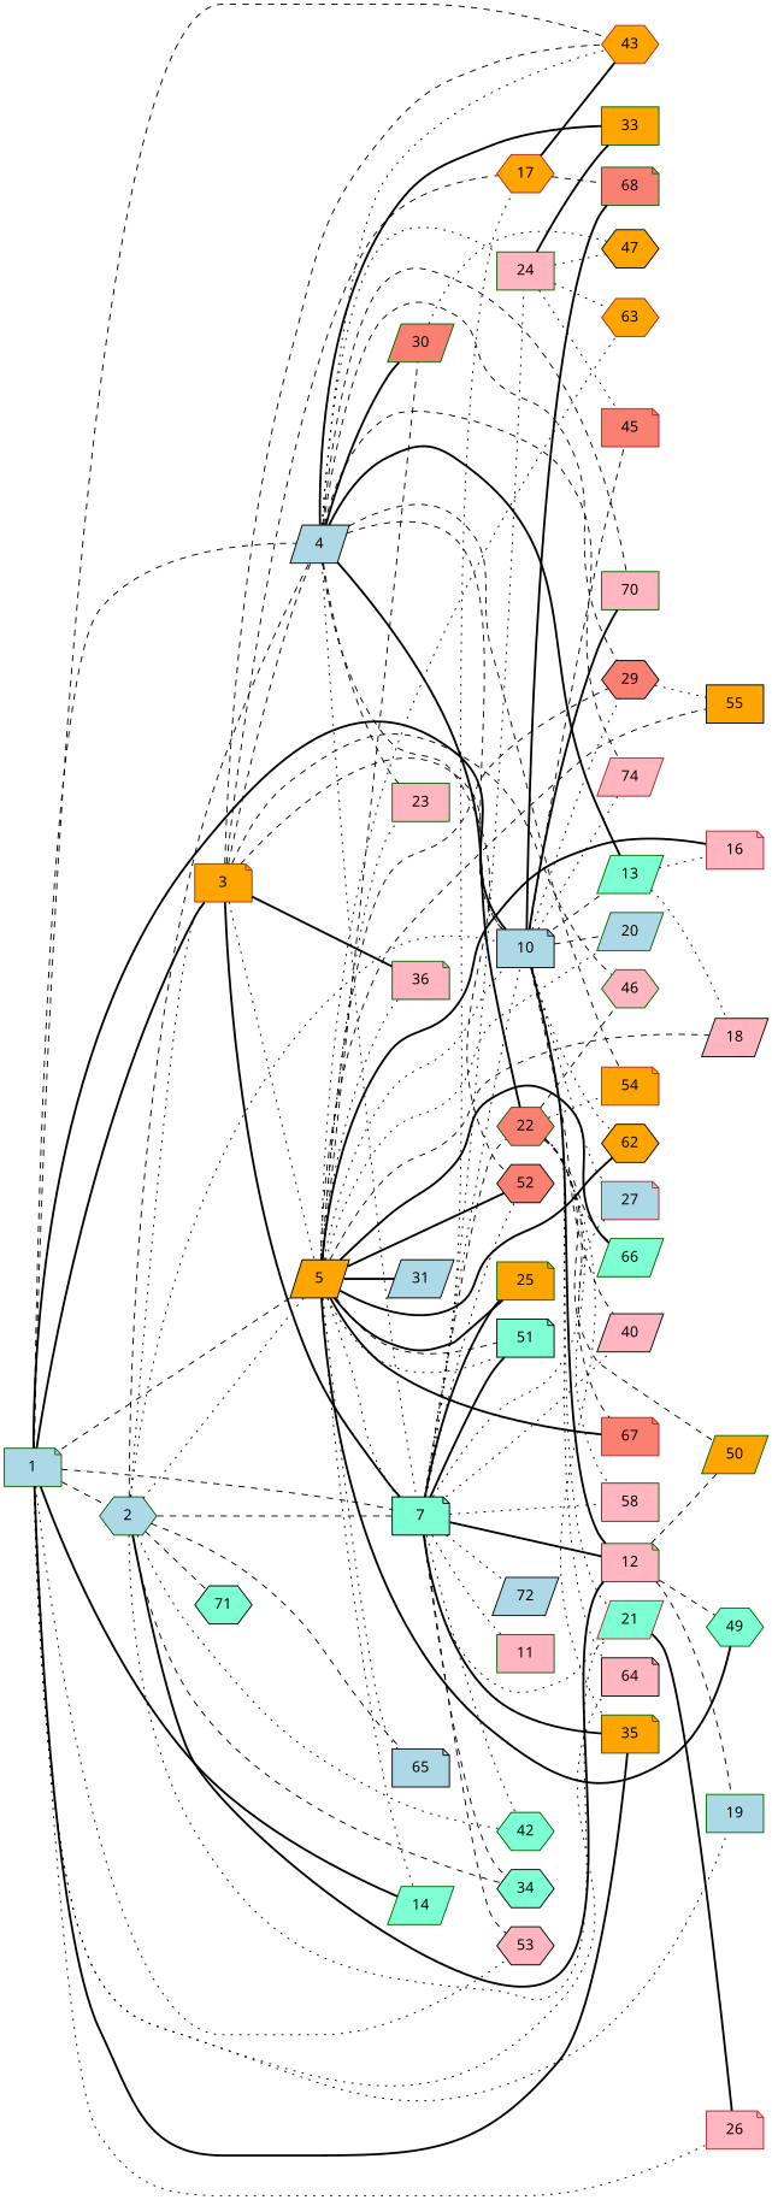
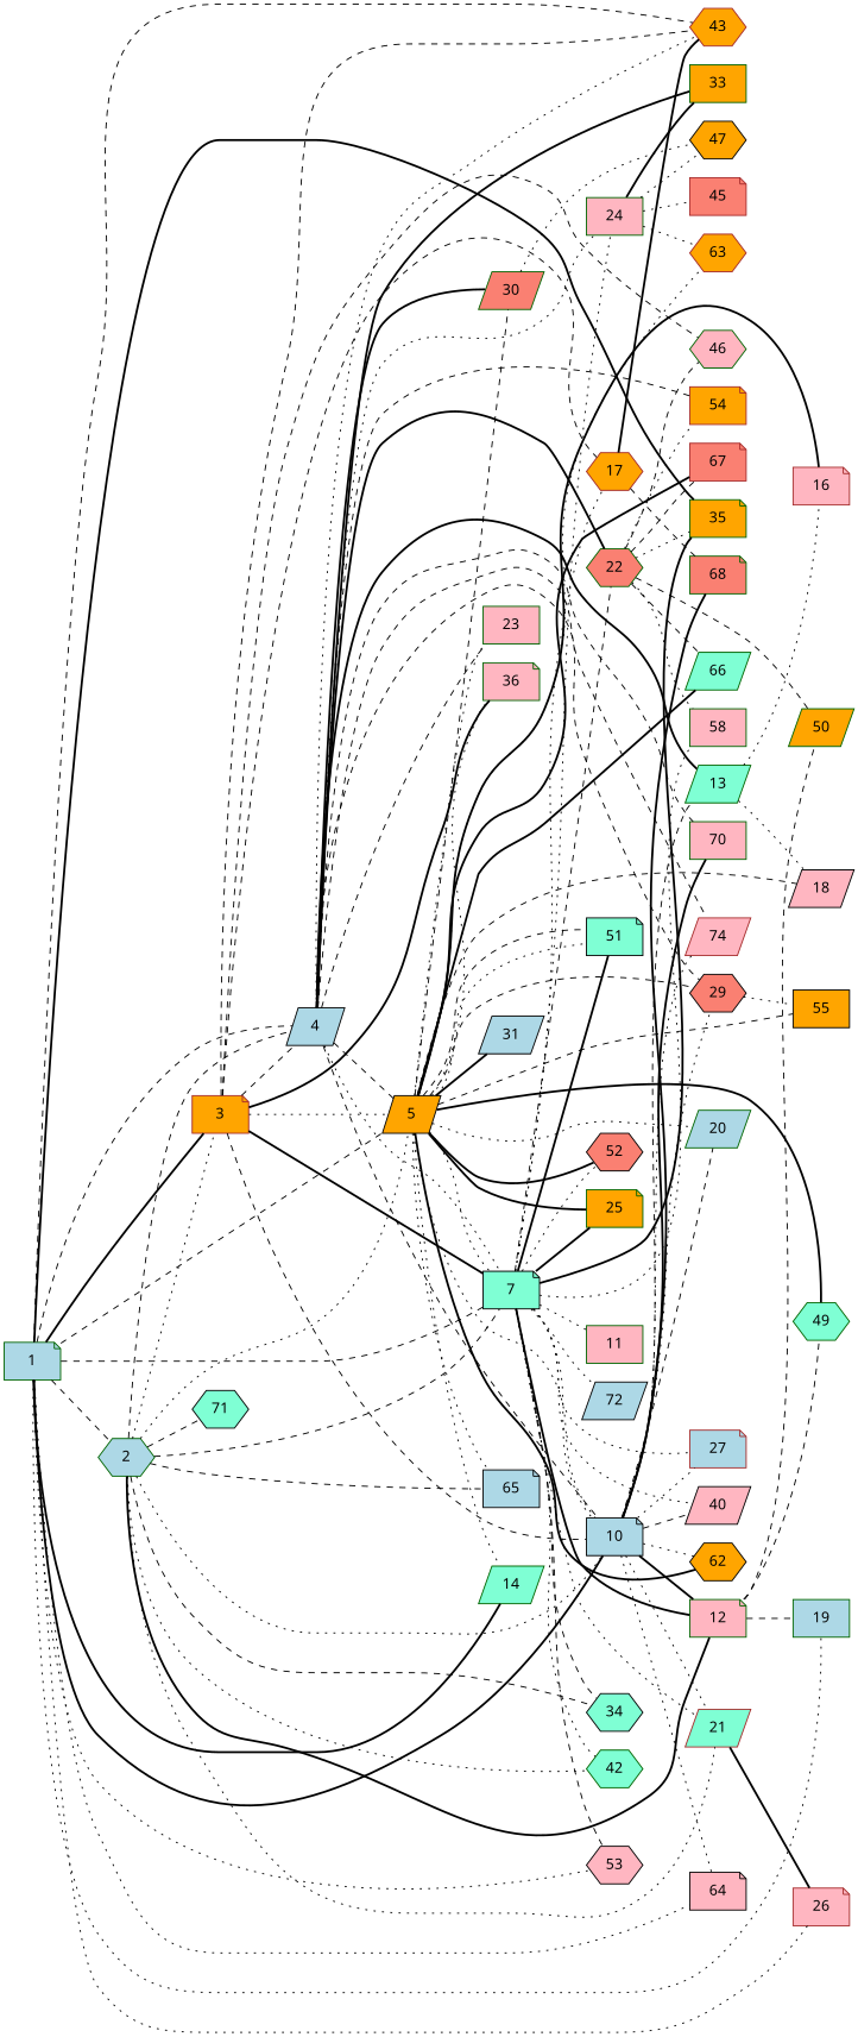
  graph {
    fontname="Noto Sans"
    rankdir=LR
    node [color=darkgreen fillcolor=lightpink fontname="Noto Sans" shape=note style=filled]
    edge [fontname="Noto Sans" style=dotted]
    1 [fillcolor=lightblue super="+48"]
    2 [fillcolor=lightblue shape=hexagon super="+15"]
    3 [color=brown fillcolor=orange super="+57"]
    4 [color=black fillcolor=lightblue shape=parallelogram super="+6"]
    5 [color=black fillcolor=orange shape=parallelogram super="+8"]
    7 [color=black fillcolor=aquamarine super="+9"]
    10 [color=black fillcolor=lightblue super="+28"]
    14 [fillcolor=aquamarine shape=parallelogram]
    19 [fillcolor=lightblue shape=box]
    26 [color=brown]
    35 [fillcolor=orange super="+39"]
    43 [color=brown fillcolor=orange shape=hexagon]
    53 [color=black shape=hexagon]
    64 [color=black]
    12 [super="+60"]
    21 [color=brown fillcolor=aquamarine shape=parallelogram super="+61"]
    34 [color=black fillcolor=aquamarine shape=hexagon]
    42 [fillcolor=aquamarine shape=hexagon]
    65 [color=black fillcolor=lightblue]
    71 [color=black fillcolor=aquamarine shape=hexagon]
    17 [color=brown fillcolor=orange shape=hexagon super="+69"]
    36
    46 [shape=hexagon]
    13 [fillcolor=aquamarine shape=parallelogram]
    22 [fillcolor=salmon shape=hexagon super="+38"]
    23 [shape=box]
    24 [shape=box super="+32"]
    29 [color=black fillcolor=salmon shape=hexagon super="+37"]
    30 [fillcolor=salmon shape=parallelogram]
    33 [fillcolor=orange shape=box]
    54 [color=brown fillcolor=orange]
    70 [shape=box]
    74 [color=brown shape=parallelogram]
    16 [color=brown]
    18 [color=black shape=parallelogram super="+59"]
    20 [fillcolor=lightblue shape=parallelogram super="+41"]
    25 [fillcolor=orange]
    31 [color=black fillcolor=lightblue shape=parallelogram super="+56"]
    49 [fillcolor=aquamarine shape=hexagon]
    51 [color=black fillcolor=aquamarine super="+75"]
    52 [color=black fillcolor=salmon shape=hexagon]
    55 [color=black fillcolor=orange shape=box]
    62 [color=black fillcolor=orange shape=hexagon]
    63 [color=brown fillcolor=orange shape=hexagon]
    66 [fillcolor=aquamarine shape=parallelogram]
    67 [color=brown fillcolor=salmon]
    11 [shape=box]
    27 [color=brown fillcolor=lightblue]
    40 [color=black shape=parallelogram]
    58 [shape=box]
    72 [color=black fillcolor=lightblue shape=parallelogram]
    45 [color=brown fillcolor=salmon]
    68 [fillcolor=salmon]
    50 [fillcolor=orange shape=parallelogram]
    47 [color=black fillcolor=orange shape=hexagon]
    1 -- 2 [style=dashed]
    1 -- 3 [style=bold]
    1 -- 4 [style=dashed weight=2]
    1 -- 5 [style=dashed weight=2]
    1 -- 7 [style=dashed weight=2]
    1 -- 10 [style=bold]
    1 -- 14 [style=bold]
    1 -- 19
    1 -- 26
    1 -- 35 [style=bold]
    1 -- 43 [style=dashed weight=2]
    1 -- 53
    1 -- 64
    2 -- 3
    2 -- 4 [style=dashed weight=2]
    2 -- 5 [weight=2]
    2 -- 7 [style=dashed weight=2]
    2 -- 10 [weight=2]
    2 -- 12 [style=bold weight=2]
    2 -- 21
    2 -- 34 [style=dashed]
    2 -- 42
    2 -- 65 [style=dashed]
    2 -- 71 [style=dashed]
    3 -- 4 [style=dashed weight=2]
    3 -- 5 [weight=2]
    3 -- 7 [style=bold weight=2]
    3 -- 10 [style=dashed]
    3 -- 43 [style=dashed]
    3 -- 17 [style=dashed]
    3 -- 36 [style=bold]
    3 -- 46 [style=dashed]
-   4 -- 52 [style=dashed weight=4]
+   4 -- 5 [style=dashed weight=4]
    4 -- 7 [weight=4]
    4 -- 10 [style=dashed weight=2]
    4 -- 43
    4 -- 13 [style=bold]
    4 -- 22 [style=bold]
    4 -- 23 [style=dashed]
    4 -- 24 [weight=2]
    4 -- 29 [style=dashed]
    4 -- 30 [style=bold]
    4 -- 33 [style=bold]
    4 -- 54 [style=dashed]
    4 -- 70 [style=dashed]
    4 -- 74 [style=dashed]
    5 -- 7 [weight=4]
    5 -- 10 [weight=2]
    5 -- 14
    5 -- 65
    5 -- 36
    5 -- 23
    5 -- 29 [style=dashed]
    5 -- 30 [style=dashed]
    5 -- 16 [style=bold]
    5 -- 18 [style=dashed weight=2]
    5 -- 20 [weight=2]
    5 -- 25 [style=bold]
    5 -- 31 [style=bold weight=3]
    5 -- 49 [style=bold]
    5 -- 51
    5 -- 51 [style=dashed]
    5 -- 52 [style=bold]
    5 -- 55 [style=dashed]
    5 -- 62 [style=bold]
    5 -- 63
    5 -- 66 [style=bold]
    5 -- 67 [style=bold]
    7 -- 10 [weight=2]
    7 -- 35 [style=bold]
    7 -- 53 [style=dashed]
    7 -- 12 [style=bold]
    7 -- 21
    7 -- 34 [style=dashed]
    7 -- 42
    7 -- 17
    7 -- 22 [style=dashed weight=2]
    7 -- 24
    7 -- 25 [style=bold]
    7 -- 51 [style=bold]
    7 -- 52
    7 -- 11 [weight=2]
    7 -- 27
    7 -- 40
    7 -- 58
    7 -- 72 [weight=2]
    10 -- 64
    10 -- 12 [style=bold]
    10 -- 21
    10 -- 13 [style=dashed]
    10 -- 29
    10 -- 70 [style=bold]
    10 -- 74
    10 -- 20 [style=dashed]
    10 -- 62
    10 -- 27
    10 -- 40 [style=dashed]
-   10 -- 45 [style=dashed]
    10 -- 68 [style=bold]
    12 -- 19 [style=dashed]
    12 -- 49 [style=dashed]
    12 -- 50 [style=dashed]
    21 -- 26 [style=bold]
    17 -- 43 [style=bold]
    17 -- 68 [style=dashed]
    13 -- 16
    13 -- 18
    22 -- 35
    22 -- 46 [style=dashed]
    22 -- 54
    22 -- 66 [style=dashed]
    22 -- 67 [style=dashed]
    22 -- 58
    22 -- 50 [style=dashed]
    24 -- 33 [style=bold]
    24 -- 63
    24 -- 45
    24 -- 47
    29 -- 55
    30 -- 47
  }
